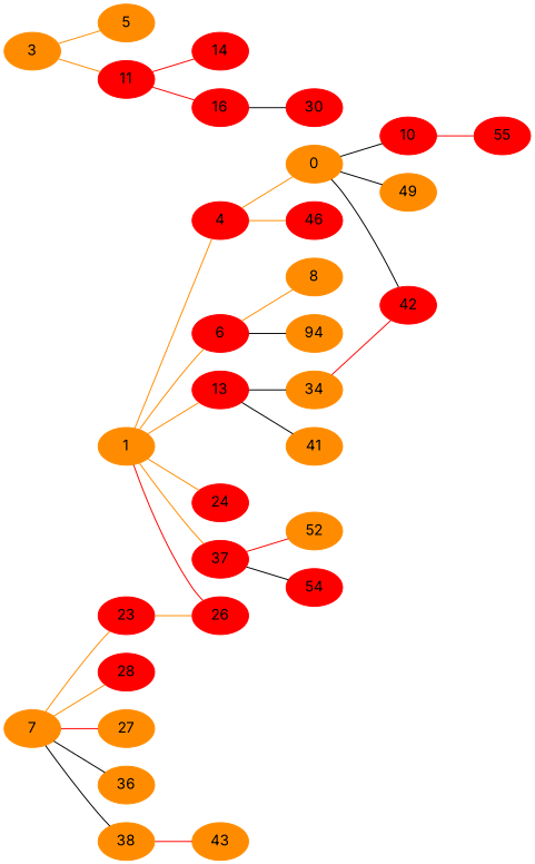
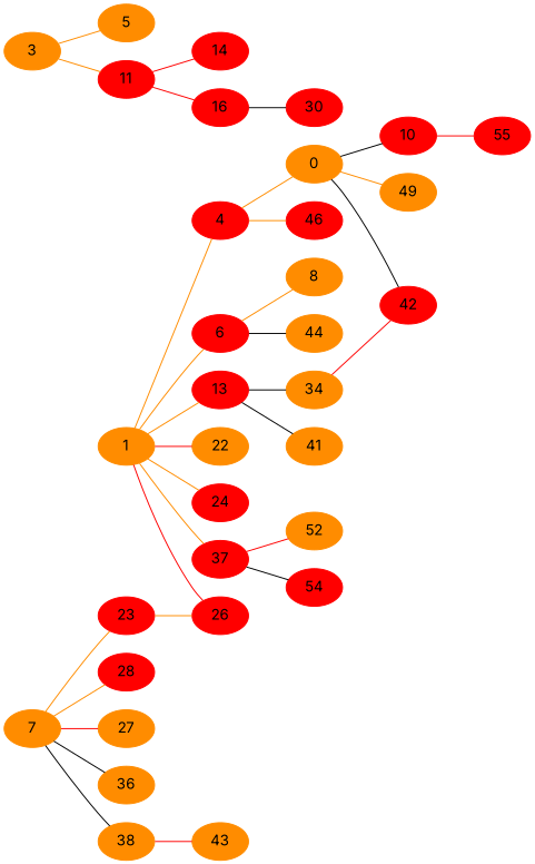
  graph {
    fontname=Inter
    rankdir=LR
    node [color=red fontname=Inter style=filled]
    edge [color=darkorange fontname=Inter]
    1 [color=darkorange super="+2+21"]
    4
    6
    13 [super="+18+19"]
+   22 [color=darkorange super="+56"]
    24
    26 [super="+35"]
    37
    3 [color=darkorange super="+31"]
    5 [color=darkorange super="+17"]
    11 [super="+20"]
    n12 [color=darkorange label=0 super="+12+25"]
    46
    8 [color=darkorange super="+32"]
-   44 [color=darkorange label=94]
+   44 [color=darkorange]
    34 [color=darkorange]
    41 [color=darkorange]
    52 [color=darkorange]
    54
    7 [color=darkorange super="+15+39+53+40"]
    23
    28
    n23 [color=darkorange label=27]
    36 [color=darkorange super="+45"]
    38 [color=darkorange]
    14 [super="+27"]
    16 [super="+50+33"]
    10
    42
    n30 [color=darkorange label=49]
    43 [color=darkorange super="+49"]
    55
    30
    1 -- 4
    1 -- 6
    1 -- 13
+   1 -- 22 [color=red]
    1 -- 24
    1 -- 26 [color=red]
    1 -- 37
    4 -- n12
    4 -- 46
    6 -- 8
    6 -- 44 [color=black]
    13 -- 34 [color=black]
    13 -- 41 [color=black]
    37 -- 52 [color=red]
    37 -- 54 [color=black]
    3 -- 5
    3 -- 11
    11 -- 14 [color=red]
    11 -- 16 [color=red]
    n12 -- 10 [color=black]
    n12 -- 42 [color=black]
-   n12 -- n30 [color=black]
+   n12 -- n30
    34 -- 42 [color=red]
    7 -- 23
    7 -- 28
    7 -- n23 [color=red]
    7 -- 36 [color=black]
    7 -- 38 [color=black]
    23 -- 26
    38 -- 43 [color=red]
    16 -- 30 [color=black]
    10 -- 55 [color=red]
  }
